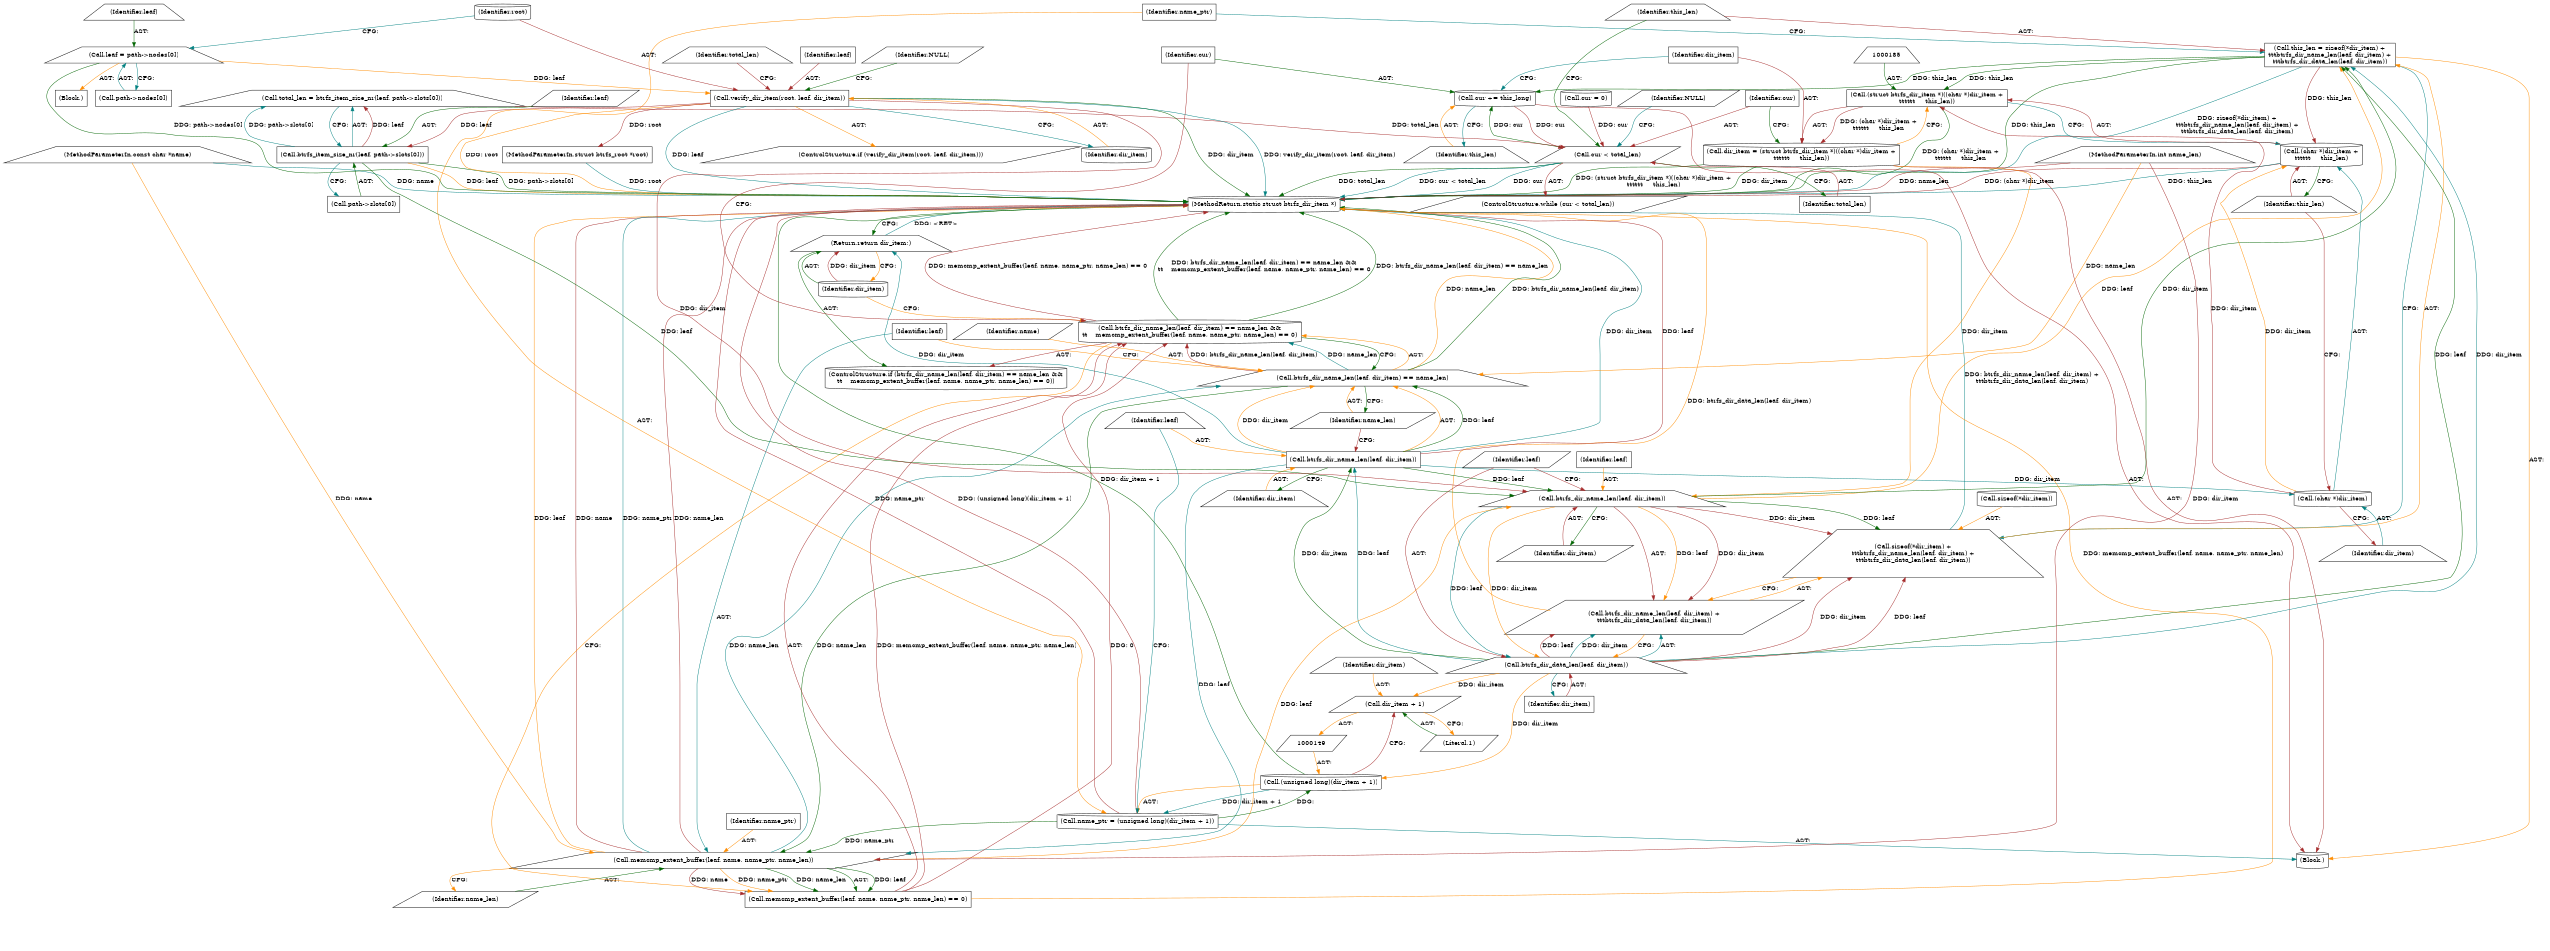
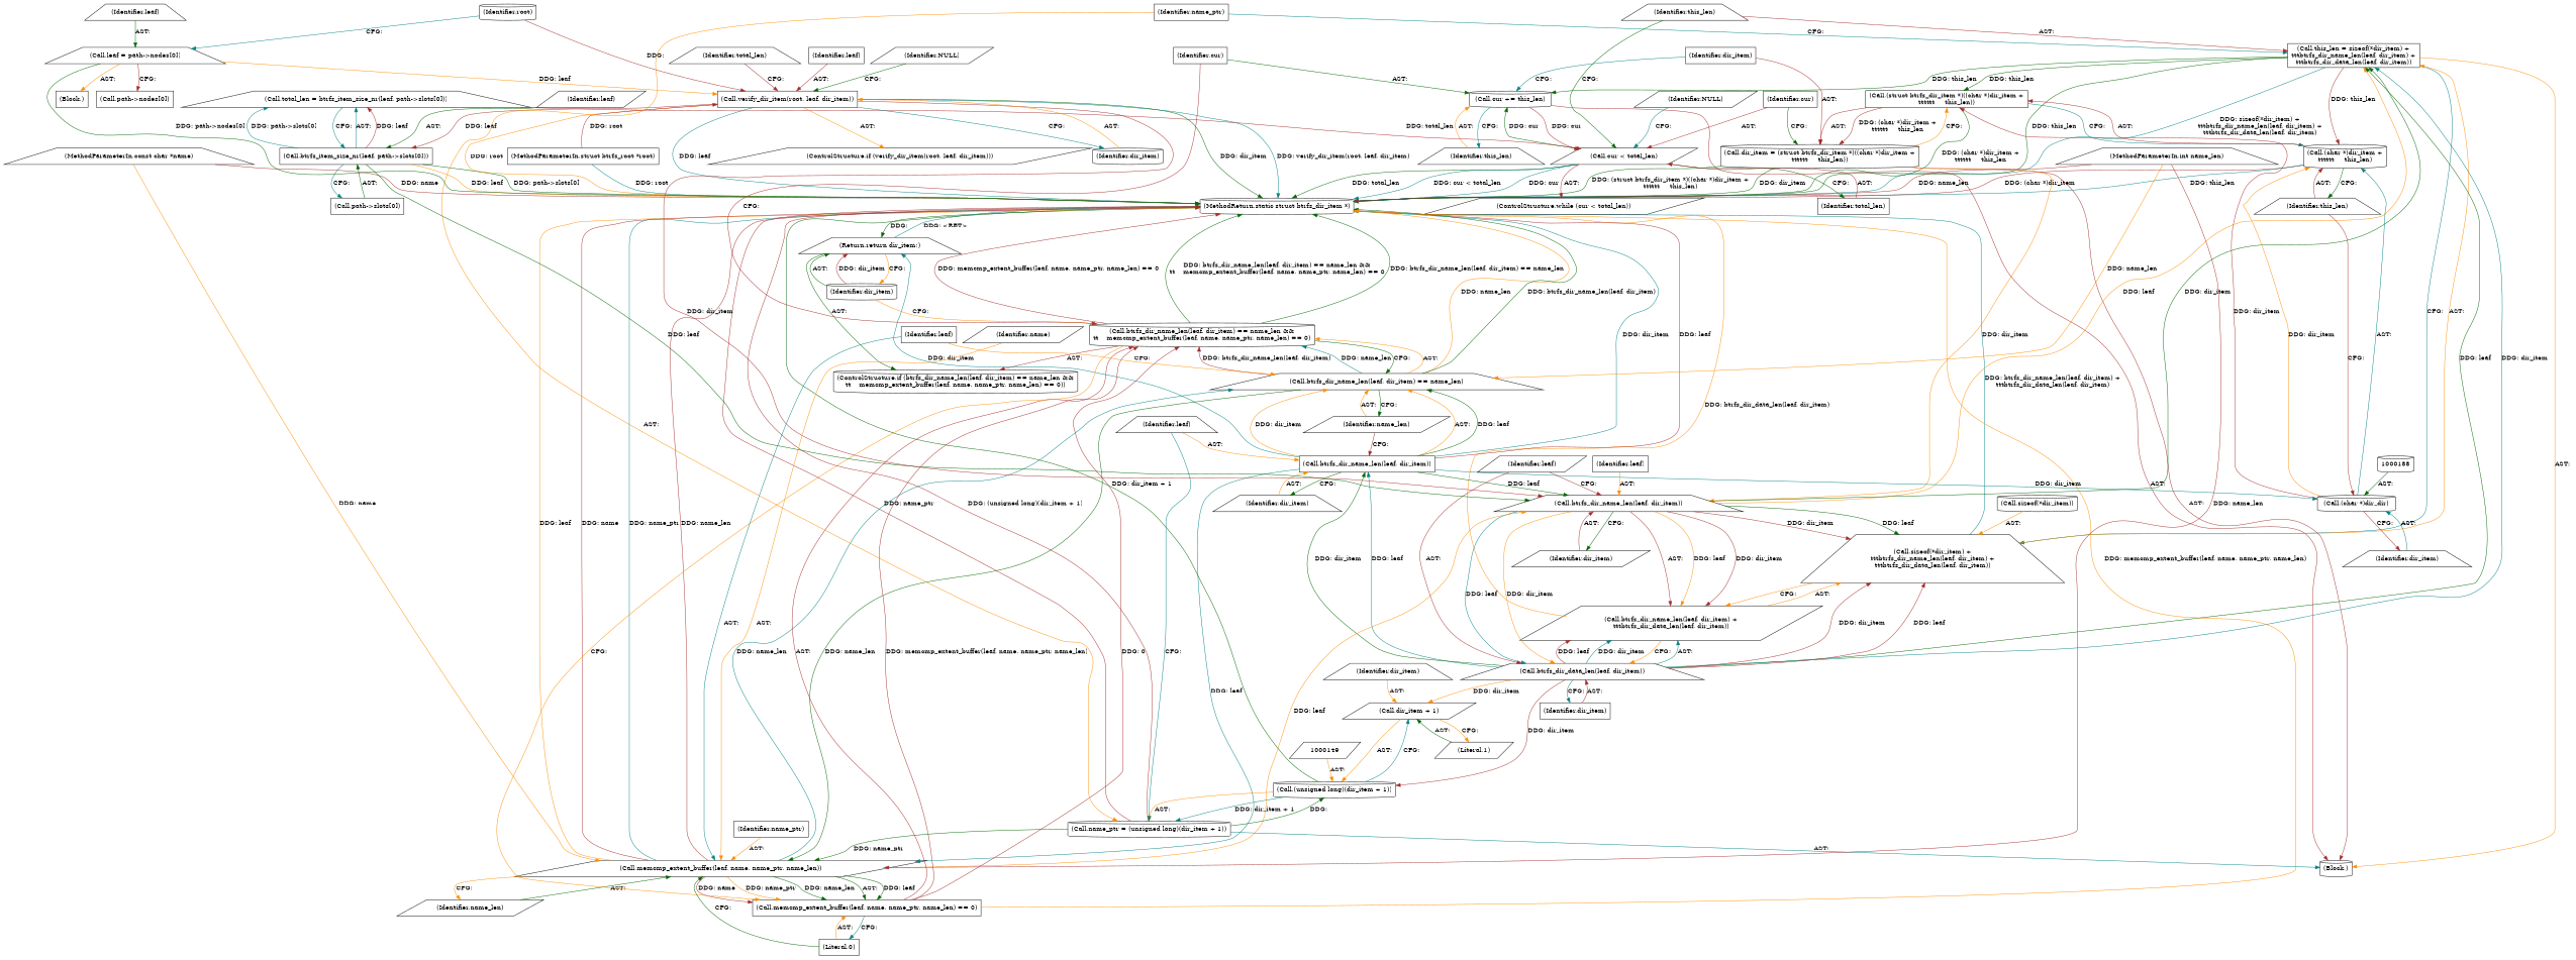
  digraph {
    node [shape=box]
    edge [color=brown]
    n1 [label="(Call,this_len = sizeof(*dir_item) +\n\t\t\tbtrfs_dir_name_len(leaf, dir_item) +\n\t\t\tbtrfs_dir_data_len(leaf, dir_item))"]
    n2 [label="(Call,(struct btrfs_dir_item *)((char *)dir_item +\n\t\t\t\t\t\t     this_len))"]
-   n3 [label="(Call,cur += this_long)" shape=cylinder]
+   n3 [label="(Call,cur += this_len)" shape=cylinder]
    n4 [label="(Call,(char *)dir_item +\n\t\t\t\t\t\t     this_len)" shape=cylinder]
    n5 [label="(Call,sizeof(*dir_item) +\n\t\t\tbtrfs_dir_name_len(leaf, dir_item) +\n\t\t\tbtrfs_dir_data_len(leaf, dir_item))" shape=trapezium]
    n6 [label="(MethodReturn,static struct btrfs_dir_item *)" shape=cylinder]
    n7 [label="(Block,)" shape=cylinder]
    n8 [label="(Call,dir_item = (struct btrfs_dir_item *)((char *)dir_item +\n\t\t\t\t\t\t     this_len))" shape=cylinder]
    n9 [label="(Call,cur < total_len)" shape=parallelogram]
    n10 [label="(Identifier,this_len)" shape=trapezium]
    n11 [label="(Identifier,this_len)" shape=trapezium]
    n12 [label="(Call,btrfs_dir_name_len(leaf, dir_item) +\n\t\t\tbtrfs_dir_data_len(leaf, dir_item))" shape=parallelogram]
    n13 [label="(Return,return dir_item;)" shape=trapezium]
    n14 [label="(Call,btrfs_dir_name_len(leaf, dir_item))" shape=trapezium]
    n15 [label="(Call,btrfs_dir_data_len(leaf, dir_item))" shape=trapezium]
    n16 [label="(Identifier,dir_item)" shape=parallelogram]
    n17 [label="(Call,btrfs_dir_name_len(leaf, dir_item))"]
    n18 [label="(Call,(unsigned long)(dir_item + 1))" shape=cylinder]
    n19 [label="(Call,dir_item + 1)" shape=parallelogram]
    n20 [label="(Identifier,dir_item)"]
    n21 [label="(Call,memcmp_extent_buffer(leaf, name, name_ptr, name_len))" shape=parallelogram]
    n22 [label="(Call,btrfs_dir_name_len(leaf, dir_item) == name_len)" shape=trapezium]
    n23 [label="(Call,memcmp_extent_buffer(leaf, name, name_ptr, name_len) == 0)"]
    n24 [label="(Identifier,name_len)" shape=parallelogram]
    n25 [label="(Call,btrfs_dir_name_len(leaf, dir_item) == name_len &&\n\t\t    memcmp_extent_buffer(leaf, name, name_ptr, name_len) == 0)" shape=cylinder]
    n26 [label="(Identifier,name_len)" shape=parallelogram]
-   n28 [label="(Call,(char *)dir_item)" shape=cylinder]
+   n27 [label="(Literal,0)"]
+   n28 [label="(Call,(char *)dir_dir)" shape=cylinder]
    n29 [label="(Identifier,dir_item)" shape=trapezium]
    n30 [label="(Identifier,dir_item)" shape=trapezium]
    n31 [label="(ControlStructure,if (btrfs_dir_name_len(leaf, dir_item) == name_len &&\n\t\t    memcmp_extent_buffer(leaf, name, name_ptr, name_len) == 0))" shape=cylinder]
    n32 [label="(Identifier,dir_item)" shape=cylinder]
    n33 [label="(Call,name_ptr = (unsigned long)(dir_item + 1))" shape=cylinder]
    n34 [label="(Literal,1)" shape=parallelogram]
    n35 [label="(MethodParameterIn,const char *name)" shape=trapezium]
    n36 [label="(MethodParameterIn,int name_len)" shape=trapezium]
    n37 [label="(Call,btrfs_item_size_nr(leaf, path->slots[0]))"]
    n38 [label="(Call,total_len = btrfs_item_size_nr(leaf, path->slots[0]))" shape=trapezium]
    n39 [label="(Call,path->slots[0])"]
    n40 [label="(Call,verify_dir_item(root, leaf, dir_item))"]
    n41 [label="(ControlStructure,if (verify_dir_item(root, leaf, dir_item)))" shape=parallelogram]
    n42 [label="(Identifier,dir_item)" shape=cylinder]
    n43 [label="(MethodParameterIn,struct btrfs_root *root)"]
    n44 [label="(Call,leaf = path->nodes[0])" shape=trapezium]
    n45 [label="(Block,)"]
    n46 [label="(Call,path->nodes[0])"]
    n47 [label="(Identifier,total_len)"]
    n48 [label="(ControlStructure,while (cur < total_len))" shape=parallelogram]
    n49 [label="(Identifier,dir_item)"]
    n50 [label="(Identifier,total_len)" shape=trapezium]
    n51 [label="(Identifier,dir_item)" shape=trapezium]
    n52 [label="(Identifier,leaf)"]
    n53 [label="(Identifier,leaf)" shape=parallelogram]
    n54 [label="(Identifier,leaf)"]
    n55 [label="(Identifier,leaf)" shape=trapezium]
    n56 [label="(Identifier,name_ptr)"]
    n57 [label="(Identifier,cur)"]
    n58 [label="(Identifier,name)" shape=parallelogram]
    n59 [label="(Identifier,this_len)" shape=trapezium]
    n60 [label="(Identifier,cur)"]
    n61 [label="(Identifier,name_ptr)"]
-   n62 [label="(Call,cur = 0)" shape=cylinder]
    n63 [label="(Identifier,root)" shape=cylinder]
    n64 [label="(Identifier,NULL)" shape=parallelogram]
    n65 [label="(Identifier,leaf)" shape=trapezium]
    n66 [label="(Identifier,NULL)" shape=parallelogram]
    n67 [label="(Identifier,leaf)" shape=parallelogram]
    n68 [label="(Call,sizeof(*dir_item))" shape=cylinder]
    n69 [label="(Identifier,leaf)"]
    n70 [label=1000149 shape=parallelogram]
-   1000185 [shape=trapezium]
+   1000188 [shape=cylinder]
    n1 -> n2 [color=darkgreen label="DDG: this_len"]
    n1 -> n3 [color=darkgreen label="DDG: this_len"]
    n1 -> n4 [label="DDG: this_len"]
    n1 -> n5 [color=teal label="CFG: "]
    n1 -> n6 [color=darkgreen label="DDG: this_len"]
    n1 -> n6 [color=teal label="DDG: sizeof(*dir_item) +\n\t\t\tbtrfs_dir_name_len(leaf, dir_item) +\n\t\t\tbtrfs_dir_data_len(leaf, dir_item)"]
    n1 -> n7 [color=darkorange label="AST: "]
    n2 -> n4 [color=teal label="CFG: "]
    n2 -> n6 [color=darkgreen label="DDG: (char *)dir_item +\n\t\t\t\t\t\t     this_len"]
    n2 -> n8 [label="AST: "]
    n2 -> n8 [label="DDG: (char *)dir_item +\n\t\t\t\t\t\t     this_len"]
    n3 -> n7 [label="AST: "]
    n3 -> n9 [label="DDG: cur"]
    n3 -> n10 [color=teal label="CFG: "]
    n4 -> n2 [label="AST: "]
    n4 -> n6 [label="DDG: (char *)dir_item"]
    n4 -> n6 [color=teal label="DDG: this_len"]
    n4 -> n11 [color=darkgreen label="CFG: "]
    n5 -> n1 [color=darkorange label="AST: "]
    n5 -> n6 [color=teal label="DDG: btrfs_dir_name_len(leaf, dir_item) +\n\t\t\tbtrfs_dir_data_len(leaf, dir_item)"]
    n5 -> n12 [color=darkorange label="CFG: "]
-   n6 -> n13 [color=darkgreen label="CFG: "]
+   n6 -> n13 [color=darkgreen label="DDG: "]
    n8 -> n2 [color=darkorange label="CFG: "]
    n8 -> n6 [color=darkgreen label="DDG: (struct btrfs_dir_item *)((char *)dir_item +\n\t\t\t\t\t\t     this_len)"]
    n8 -> n6 [color=darkgreen label="DDG: dir_item"]
    n8 -> n7 [label="AST: "]
    n8 -> n14 [color=darkorange label="DDG: dir_item"]
    n9 -> n3 [color=darkgreen label="DDG: cur"]
    n9 -> n6 [color=darkgreen label="DDG: total_len"]
    n9 -> n6 [color=teal label="DDG: cur < total_len"]
    n9 -> n6 [color=teal label="DDG: cur"]
    n9 -> n47 [color=darkgreen label="CFG: "]
    n9 -> n48 [label="AST: "]
    n10 -> n3 [color=darkorange label="AST: "]
    n11 -> n4 [label="AST: "]
    n11 -> n28 [label="CFG: "]
    n12 -> n5 [color=darkorange label="AST: "]
    n12 -> n6 [color=darkorange label="DDG: btrfs_dir_data_len(leaf, dir_item)"]
    n12 -> n15 [color=darkorange label="CFG: "]
    n13 -> n6 [color=teal label="DDG: <RET>"]
    n13 -> n31 [color=darkgreen label="AST: "]
    n13 -> n32 [color=darkorange label="CFG: "]
    n14 -> n1 [color=darkorange label="DDG: leaf"]
    n14 -> n1 [color=darkgreen label="DDG: dir_item"]
    n14 -> n5 [color=darkgreen label="DDG: leaf"]
    n14 -> n5 [label="DDG: dir_item"]
    n14 -> n12 [label="AST: "]
    n14 -> n12 [color=darkorange label="DDG: leaf"]
    n14 -> n12 [label="DDG: dir_item"]
    n14 -> n15 [color=teal label="DDG: leaf"]
    n14 -> n15 [color=darkorange label="DDG: dir_item"]
    n14 -> n16 [color=darkgreen label="CFG: "]
    n15 -> n1 [color=darkgreen label="DDG: leaf"]
    n15 -> n1 [color=teal label="DDG: dir_item"]
    n15 -> n5 [label="DDG: leaf"]
    n15 -> n5 [label="DDG: dir_item"]
    n15 -> n12 [color=teal label="AST: "]
    n15 -> n12 [label="DDG: leaf"]
    n15 -> n12 [color=teal label="DDG: dir_item"]
    n15 -> n17 [color=teal label="DDG: leaf"]
    n15 -> n17 [color=darkgreen label="DDG: dir_item"]
-   n15 -> n18 [color=darkorange label="DDG: dir_item"]
+   n15 -> n18 [label="DDG: dir_item"]
    n15 -> n19 [color=darkorange label="DDG: dir_item"]
    n15 -> n20 [color=teal label="CFG: "]
    n16 -> n14 [label="AST: "]
    n17 -> n6 [color=teal label="DDG: dir_item"]
    n17 -> n6 [label="DDG: leaf"]
    n17 -> n13 [color=teal label="DDG: dir_item"]
    n17 -> n14 [color=darkgreen label="DDG: leaf"]
    n17 -> n21 [color=teal label="DDG: leaf"]
    n17 -> n22 [color=darkorange label="AST: "]
    n17 -> n22 [color=darkgreen label="DDG: leaf"]
    n17 -> n22 [color=darkorange label="DDG: dir_item"]
    n17 -> n28 [color=teal label="DDG: dir_item"]
    n17 -> n29 [color=darkgreen label="CFG: "]
    n18 -> n6 [color=darkgreen label="DDG: dir_item + 1"]
-   n18 -> n19 [label="CFG: "]
+   n18 -> n19 [color=teal label="CFG: "]
    n18 -> n33 [color=darkorange label="AST: "]
    n18 -> n33 [color=teal label="DDG: dir_item + 1"]
-   n19 -> n70 [color=darkorange label="AST: "]
+   n19 -> n18 [color=darkorange label="AST: "]
    n19 -> n34 [color=darkorange label="CFG: "]
    n20 -> n15 [label="AST: "]
    n21 -> n6 [color=darkorange label="DDG: leaf"]
    n21 -> n6 [label="DDG: name"]
    n21 -> n6 [color=teal label="DDG: name_ptr"]
    n21 -> n6 [label="DDG: name_len"]
    n21 -> n14 [color=darkorange label="DDG: leaf"]
    n21 -> n22 [color=teal label="DDG: name_len"]
    n21 -> n23 [color=darkgreen label="AST: "]
    n21 -> n23 [color=darkgreen label="DDG: leaf"]
    n21 -> n23 [label="DDG: name"]
    n21 -> n23 [color=darkorange label="DDG: name_ptr"]
    n21 -> n23 [color=darkgreen label="DDG: name_len"]
    n21 -> n24 [color=darkorange label="CFG: "]
    n22 -> n6 [color=darkorange label="DDG: name_len"]
    n22 -> n6 [color=darkgreen label="DDG: btrfs_dir_name_len(leaf, dir_item)"]
    n22 -> n21 [color=darkgreen label="DDG: name_len"]
    n22 -> n25 [color=darkorange label="AST: "]
    n22 -> n25 [label="DDG: btrfs_dir_name_len(leaf, dir_item)"]
    n22 -> n25 [color=teal label="DDG: name_len"]
    n22 -> n26 [color=darkgreen label="CFG: "]
    n23 -> n6 [color=darkorange label="DDG: memcmp_extent_buffer(leaf, name, name_ptr, name_len)"]
    n23 -> n25 [label="AST: "]
    n23 -> n25 [label="DDG: memcmp_extent_buffer(leaf, name, name_ptr, name_len)"]
    n23 -> n25 [label="DDG: 0"]
+   n23 -> n27 [color=teal label="CFG: "]
    n24 -> n21 [color=darkgreen label="AST: "]
    n25 -> n6 [label="DDG: memcmp_extent_buffer(leaf, name, name_ptr, name_len) == 0"]
    n25 -> n6 [color=darkgreen label="DDG: btrfs_dir_name_len(leaf, dir_item) == name_len &&\n\t\t    memcmp_extent_buffer(leaf, name, name_ptr, name_len) == 0"]
    n25 -> n6 [color=darkgreen label="DDG: btrfs_dir_name_len(leaf, dir_item) == name_len"]
    n25 -> n22 [color=darkgreen label="CFG: "]
    n25 -> n23 [color=darkorange label="CFG: "]
    n25 -> n31 [label="AST: "]
    n26 -> n17 [label="CFG: "]
    n26 -> n22 [color=darkorange label="AST: "]
+   n27 -> n21 [color=darkgreen label="CFG: "]
+   n27 -> n23 [color=darkorange label="AST: "]
    n28 -> n2 [label="DDG: dir_item"]
    n28 -> n4 [color=teal label="AST: "]
    n28 -> n4 [color=darkorange label="DDG: dir_item"]
    n28 -> n30 [label="CFG: "]
    n29 -> n17 [color=darkorange label="AST: "]
    n30 -> n28 [color=teal label="AST: "]
    n32 -> n13 [color=darkgreen label="AST: "]
    n32 -> n13 [label="DDG: dir_item"]
    n32 -> n25 [color=darkorange label="CFG: "]
    n33 -> n6 [label="DDG: name_ptr"]
    n33 -> n6 [label="DDG: (unsigned long)(dir_item + 1)"]
    n33 -> n7 [color=teal label="AST: "]
    n33 -> n18 [color=darkgreen label="DDG: "]
    n33 -> n21 [color=darkgreen label="DDG: name_ptr"]
    n34 -> n19 [color=darkgreen label="AST: "]
-   n35 -> n6 [color=teal label="DDG: name"]
+   n35 -> n6 [label="DDG: name"]
    n35 -> n21 [color=darkorange label="DDG: name"]
    n36 -> n6 [label="DDG: name_len"]
-   n36 -> n21 [label="DDG: dir_item"]
+   n36 -> n21 [label="DDG: name_len"]
    n36 -> n22 [color=darkorange label="DDG: name_len"]
    n37 -> n6 [color=darkorange label="DDG: leaf"]
    n37 -> n6 [color=darkgreen label="DDG: path->slots[0]"]
    n37 -> n14 [color=darkgreen label="DDG: leaf"]
    n37 -> n38 [color=teal label="AST: "]
    n37 -> n38 [label="DDG: leaf"]
    n37 -> n38 [color=teal label="DDG: path->slots[0]"]
    n37 -> n39 [color=teal label="CFG: "]
    n38 -> n9 [label="DDG: total_len"]
    n38 -> n37 [color=teal label="CFG: "]
    n39 -> n37 [color=darkgreen label="AST: "]
    n40 -> n6 [color=teal label="DDG: leaf"]
    n40 -> n6 [color=darkgreen label="DDG: dir_item"]
    n40 -> n6 [color=teal label="DDG: verify_dir_item(root, leaf, dir_item)"]
    n40 -> n6 [color=darkorange label="DDG: root"]
    n40 -> n14 [label="DDG: dir_item"]
    n40 -> n37 [label="DDG: leaf"]
    n40 -> n41 [color=darkorange label="AST: "]
    n40 -> n42 [color=teal label="CFG: "]
    n42 -> n40 [color=darkorange label="AST: "]
    n43 -> n6 [color=teal label="DDG: root"]
-   n40 -> n43 [label="DDG: root"]
+   n43 -> n40 [label="DDG: root"]
    n44 -> n6 [color=darkgreen label="DDG: path->nodes[0]"]
    n44 -> n40 [color=darkorange label="DDG: leaf"]
    n44 -> n45 [color=darkorange label="AST: "]
-   n44 -> n46 [color=teal label="CFG: "]
-   n46 -> n44 [color=teal label="AST: "]
+   n44 -> n46 [label="CFG: "]
    n47 -> n9 [label="AST: "]
    n49 -> n3 [color=teal label="CFG: "]
    n49 -> n8 [label="AST: "]
    n50 -> n40 [label="CFG: "]
    n51 -> n19 [color=darkorange label="AST: "]
    n52 -> n21 [color=teal label="AST: "]
    n52 -> n22 [color=darkorange label="CFG: "]
    n53 -> n37 [color=darkgreen label="AST: "]
    n54 -> n40 [label="AST: "]
    n55 -> n17 [color=darkorange label="AST: "]
    n55 -> n33 [color=teal label="CFG: "]
    n56 -> n1 [color=teal label="CFG: "]
    n56 -> n33 [color=darkorange label="AST: "]
    n57 -> n3 [color=darkgreen label="AST: "]
    n57 -> n25 [label="CFG: "]
-   n58 -> n22 [color=darkorange label="AST: "]
+   n58 -> n21 [color=darkorange label="AST: "]
    n59 -> n1 [label="AST: "]
    n59 -> n9 [color=darkgreen label="CFG: "]
    n60 -> n8 [color=darkgreen label="CFG: "]
    n60 -> n9 [label="AST: "]
    n61 -> n21 [color=darkorange label="AST: "]
-   n62 -> n9 [label="DDG: cur"]
-   n63 -> n40 [label="AST: "]
+   n63 -> n40 [label="DDG: "]
    n63 -> n44 [color=teal label="CFG: "]
    n64 -> n40 [color=darkgreen label="CFG: "]
    n65 -> n44 [color=darkgreen label="AST: "]
    n66 -> n9 [color=teal label="CFG: "]
    n67 -> n14 [label="CFG: "]
    n67 -> n15 [label="AST: "]
    n68 -> n5 [color=darkorange label="AST: "]
    n69 -> n14 [color=darkorange label="AST: "]
    n70 -> n18 [color=darkorange label="AST: "]
-   1000185 -> n2 [color=darkgreen label="AST: "]
+   1000188 -> n28 [color=darkgreen label="AST: "]
  }
